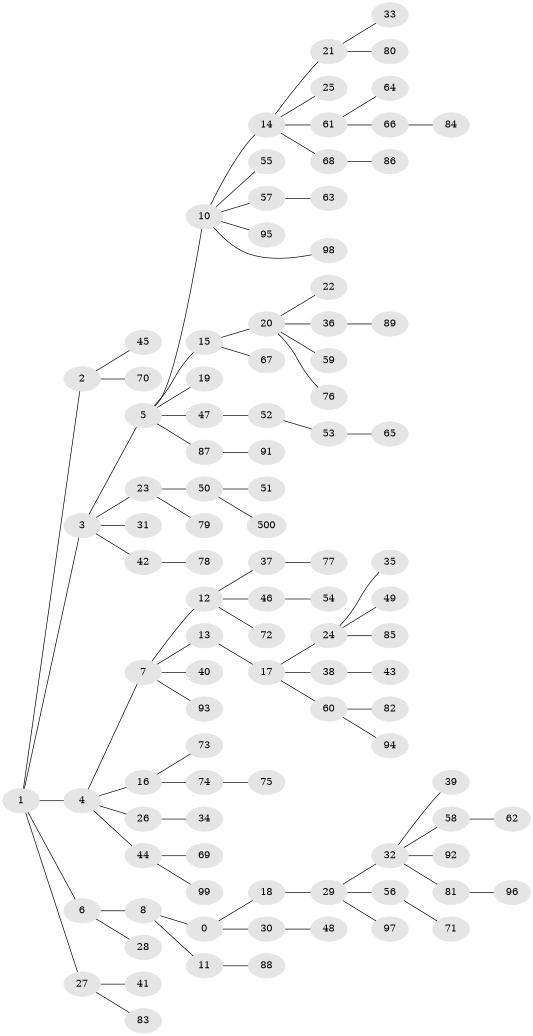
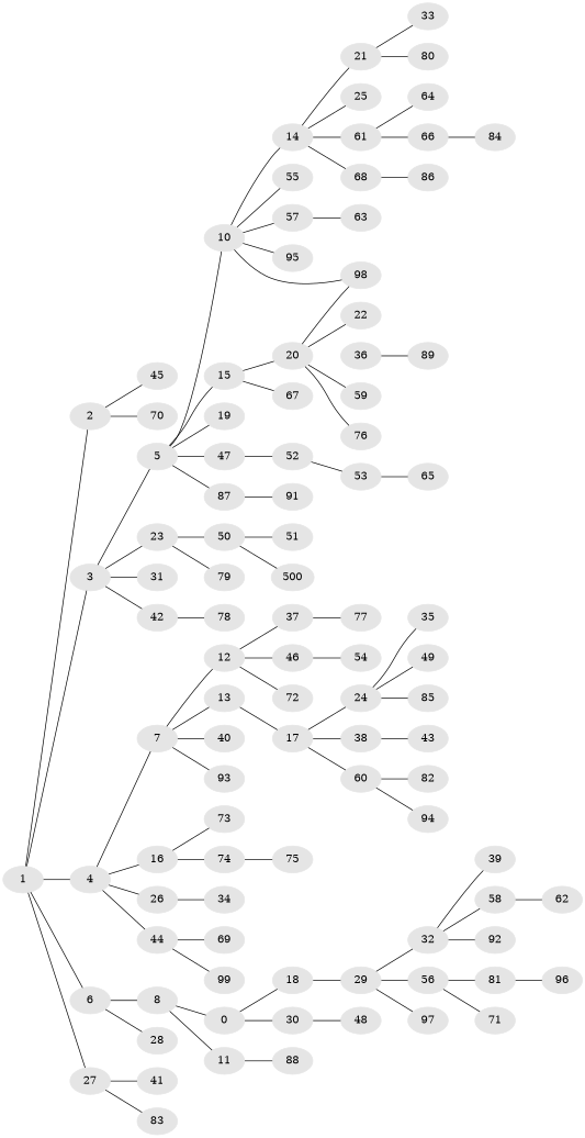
  graph {
    rankdir=LR
    node [color=gray90 style=filled]
    1
    2
    3
    4
    6
    27
    45
    70
    5
    23
    31
    42
    7
    16
    26
    44
    8
    28
    41
    83
    10
    15
    19
    47
    87
    50
    79
    78
    12
    13
    40
    93
    73
    74
    34
    69
    99
    14
    55
    57
    95
    98
    20
    67
    52
    91
    n47 [label=0]
    11
    37
    46
    72
    17
    18
    30
    88
    29
    48
    21
    25
    61
    68
    63
    77
    54
    24
    38
    60
    33
    80
    64
    66
    86
    22
    36
    59
    76
    75
    35
    49
    85
    43
    82
    94
    32
    56
    97
    89
    51
    n89 [label=500]
    39
    58
    92
    71
    81
    62
    53
    65
    96
    84
    1 -- 2
    1 -- 3
    1 -- 4
    1 -- 6
    1 -- 27
    2 -- 45
    2 -- 70
    3 -- 5
    3 -- 23
    3 -- 31
    3 -- 42
    4 -- 7
    4 -- 16
    4 -- 26
    4 -- 44
    6 -- 8
    6 -- 28
    27 -- 41
    27 -- 83
    5 -- 10
    5 -- 15
    5 -- 19
    5 -- 47
    5 -- 87
    23 -- 50
    23 -- 79
    42 -- 78
    7 -- 12
    7 -- 13
    7 -- 40
    7 -- 93
    16 -- 73
    16 -- 74
    26 -- 34
    44 -- 69
    44 -- 99
    8 -- n47
    8 -- 11
    10 -- 14
    10 -- 55
    10 -- 57
    10 -- 95
    10 -- 98
    15 -- 20
    15 -- 67
    47 -- 52
    87 -- 91
    50 -- 51
    50 -- n89
    12 -- 37
    12 -- 46
    12 -- 72
    13 -- 17
    74 -- 75
    14 -- 21
    14 -- 25
    14 -- 61
    14 -- 68
    57 -- 63
    20 -- 22
-   20 -- 36
+   20 -- 98
    20 -- 59
    20 -- 76
    52 -- 53
    n47 -- 18
    n47 -- 30
    11 -- 88
    37 -- 77
    46 -- 54
    17 -- 24
    17 -- 38
    17 -- 60
    18 -- 29
    30 -- 48
    29 -- 32
    29 -- 56
    29 -- 97
    21 -- 33
    21 -- 80
    61 -- 64
    61 -- 66
    68 -- 86
    24 -- 35
    24 -- 49
    24 -- 85
    38 -- 43
    60 -- 82
    60 -- 94
    66 -- 84
    36 -- 89
    32 -- 39
    32 -- 58
    32 -- 92
    56 -- 71
-   32 -- 81
+   56 -- 81
    58 -- 62
    81 -- 96
    53 -- 65
  }
